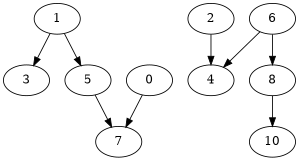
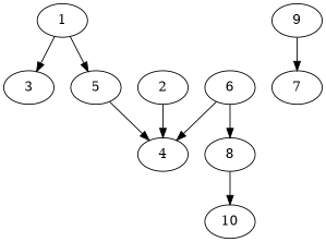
  digraph {
    node [alpha=0.12]
    1 [alpha=0.04 expect_size=58724010420315]
    3 [expect_size=2410151526407554]
    5 [expect_size=11334256515101898]
    7 [alpha=0.03 expect_size=2296586241016692]
    2 [alpha=0.09 expect_size=361316104181759]
    4 [expect_size=15232437059584000]
    6 [alpha=0.10 expect_size=243194379878006784]
    8 [alpha=0.10 expect_size=51241103566831616]
    10 [alpha=0.10 expect_size=167006979586009]
-   9 [alpha=0.17 expect_size=32934516797422 label=0]
+   9 [alpha=0.17 expect_size=32934516797422]
    1 -> 3
    1 -> 5
-   5 -> 7
+   5 -> 4
    2 -> 4
    6 -> 4
    6 -> 8
    8 -> 10
    9 -> 7
  }
